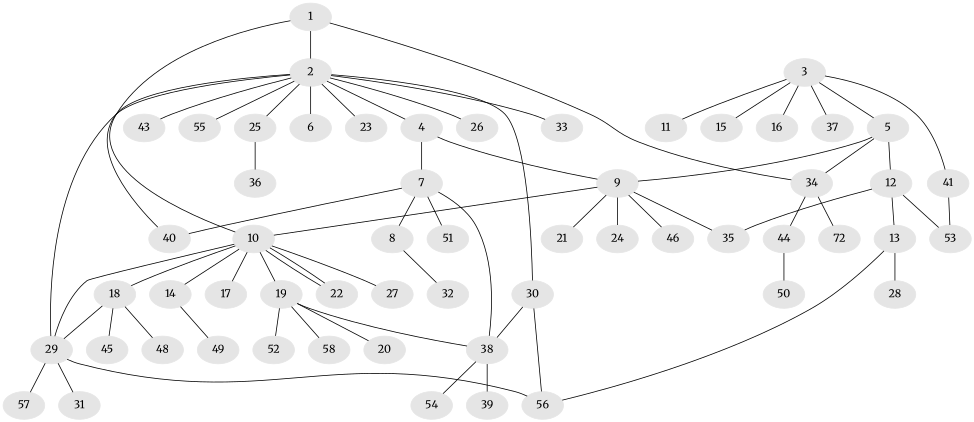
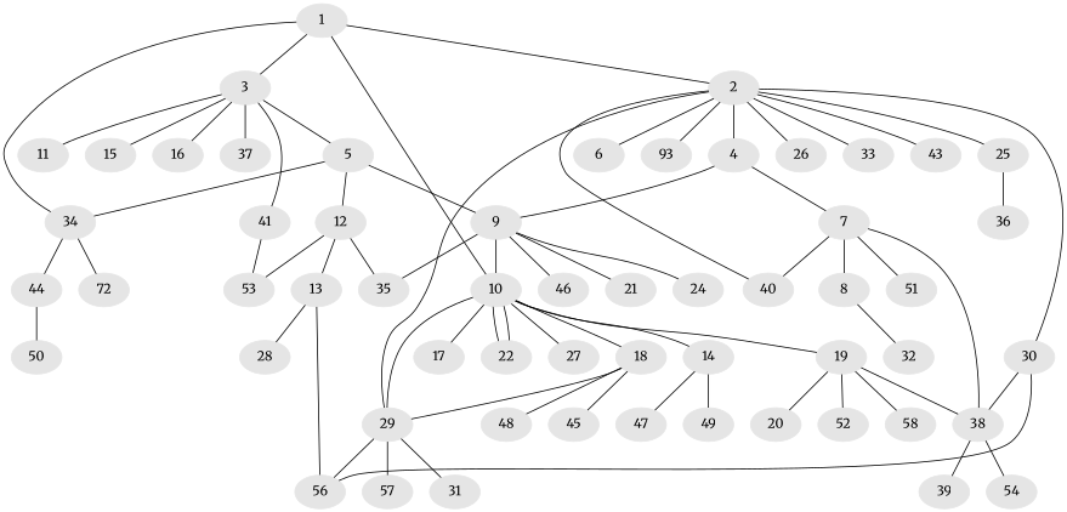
  graph {
    fontname=Merriweather
    node [color=gray90 fontname=Merriweather style=filled]
    edge [fontname=Merriweather]
    1
    2
    3
    10
    34
    4
    6
-   23
+   23 [label=93]
    25
    26
    29
    30
    33
    43
-   55
    40
    5
    11
    15
    16
    37
    41
    18
    14
    17
    19
    22
    27
    n29 [label=72]
    44
    7
    9
    45
    48
    36
    56
    31
    57
    38
    12
    53
    8
    51
    21
    24
    35
    46
    13
    32
    39
    54
+   47
    49
    20
    52
    58
    28
    50
    1 -- 2
+   1 -- 3
    1 -- 10
    1 -- 34
    2 -- 4
    2 -- 6
    2 -- 23
    2 -- 25
    2 -- 26
    2 -- 29
    2 -- 30
    2 -- 33
    2 -- 43
-   2 -- 55
    2 -- 40
    3 -- 5
    3 -- 11
    3 -- 15
    3 -- 16
    3 -- 37
    3 -- 41
    10 -- 29
    10 -- 18
    10 -- 14
    10 -- 17
    10 -- 19
    10 -- 22
    10 -- 22
    10 -- 27
    34 -- n29
    34 -- 44
    4 -- 7
    4 -- 9
    25 -- 36
    29 -- 56
    29 -- 31
    29 -- 57
    30 -- 56
    30 -- 38
    5 -- 34
    5 -- 9
    5 -- 12
    41 -- 53
    18 -- 29
    18 -- 45
    18 -- 48
+   14 -- 47
    14 -- 49
    19 -- 38
    19 -- 20
    19 -- 52
    19 -- 58
    44 -- 50
    7 -- 40
    7 -- 38
    7 -- 8
    7 -- 51
    9 -- 10
    9 -- 21
    9 -- 24
    9 -- 35
    9 -- 46
    38 -- 39
    38 -- 54
    12 -- 53
    12 -- 35
    12 -- 13
    8 -- 32
    13 -- 56
    13 -- 28
  }
